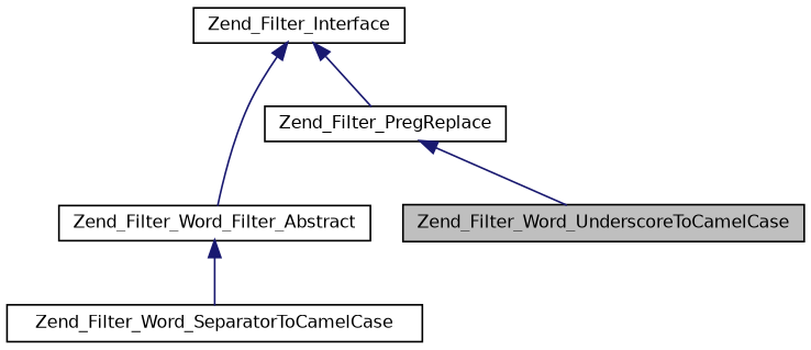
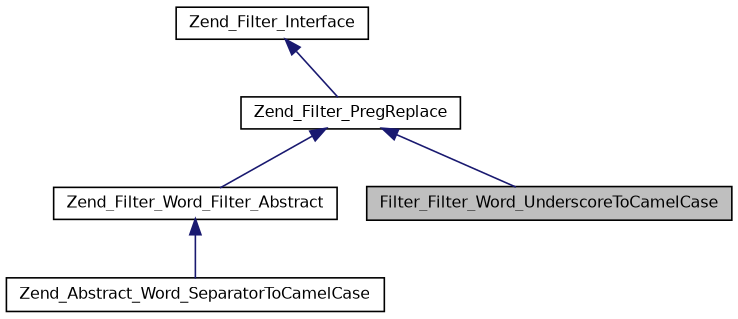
  digraph {
    node [color=black fillcolor=white fontname=Helvetica fontsize=10 shape=record style=filled]
    edge [color=midnightblue dir=back fontname=Helvetica fontsize=10 labelfontname=Helvetica labelfontsize=10 style=solid]
-   n1 [fillcolor=grey75 fontcolor=black height=0.2 label=Zend_Filter_Word_UnderscoreToCamelCase width=0.4]
-   n2 [height=0.2 label=Zend_Filter_Word_SeparatorToCamelCase width=0.4]
+   n1 [fillcolor=grey75 fontcolor=black height=0.2 label=Filter_Filter_Word_UnderscoreToCamelCase width=0.4]
+   n2 [height=0.2 label=Zend_Abstract_Word_SeparatorToCamelCase width=0.4]
    n3 [height=0.2 label=Zend_Filter_Word_Filter_Abstract width=0.4]
    n4 [height=0.2 label=Zend_Filter_PregReplace width=0.4]
    n5 [height=0.2 label=Zend_Filter_Interface width=0.4]
    n3 -> n2
    n4 -> n1
-   n5 -> n3
+   n4 -> n3
    n5 -> n4
  }
